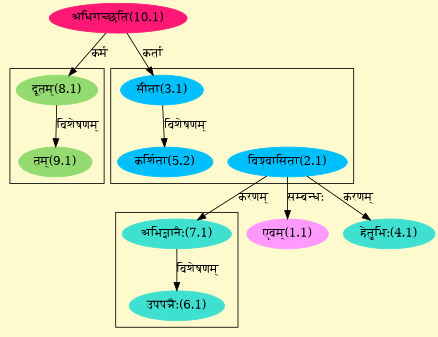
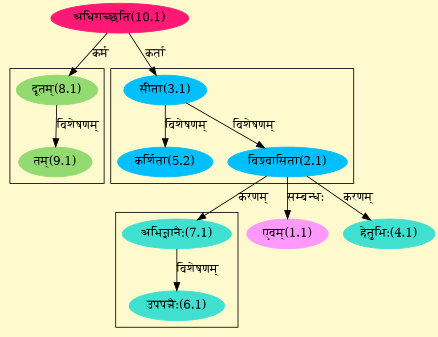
  digraph {
    bgcolor=lemonchiffon1
    compound=true
    rankdir=BT
    node [color="#00BFFF" style=filled]
    edge [dir=back]
    n1 [label="विश्वासिता(2.1)"]
    n2 [label="सीता(3.1)"]
    n3 [label="कर्शिता(5.2)"]
    n4 [color="#40E0D0" label="उपपन्नैः(6.1)"]
    n5 [color="#40E0D0" label="अभिज्ञानैः(7.1)"]
    n6 [color="#93DB70" label="तम्(9.1)"]
    n7 [color="#93DB70" label="दूतम्(8.1)"]
    n8 [color="#FF1975" label="अधिगच्छति(10.1)"]
    n9 [color="#FF99FF" label="एवम्(1.1)"]
    n10 [color="#40E0D0" label="हेतुभिः(4.1)"]
    subgraph cluster_1 {
      n1
      n2
      n3
    }
    subgraph cluster_2 {
      n4
      n5
    }
    subgraph cluster_3 {
      n6
      n7
    }
+   n1 -> n2 [label="विशेषणम्"]
    n2 -> n8 [label="कर्ता"]
    n3 -> n2 [label="विशेषणम्"]
    n4 -> n5 [label="विशेषणम्"]
    n5 -> n1 [label="करणम्"]
    n6 -> n7 [label="विशेषणम्"]
    n7 -> n8 [label="कर्म"]
    n9 -> n1 [label="सम्बन्धः"]
    n10 -> n1 [label="करणम्"]
  }
